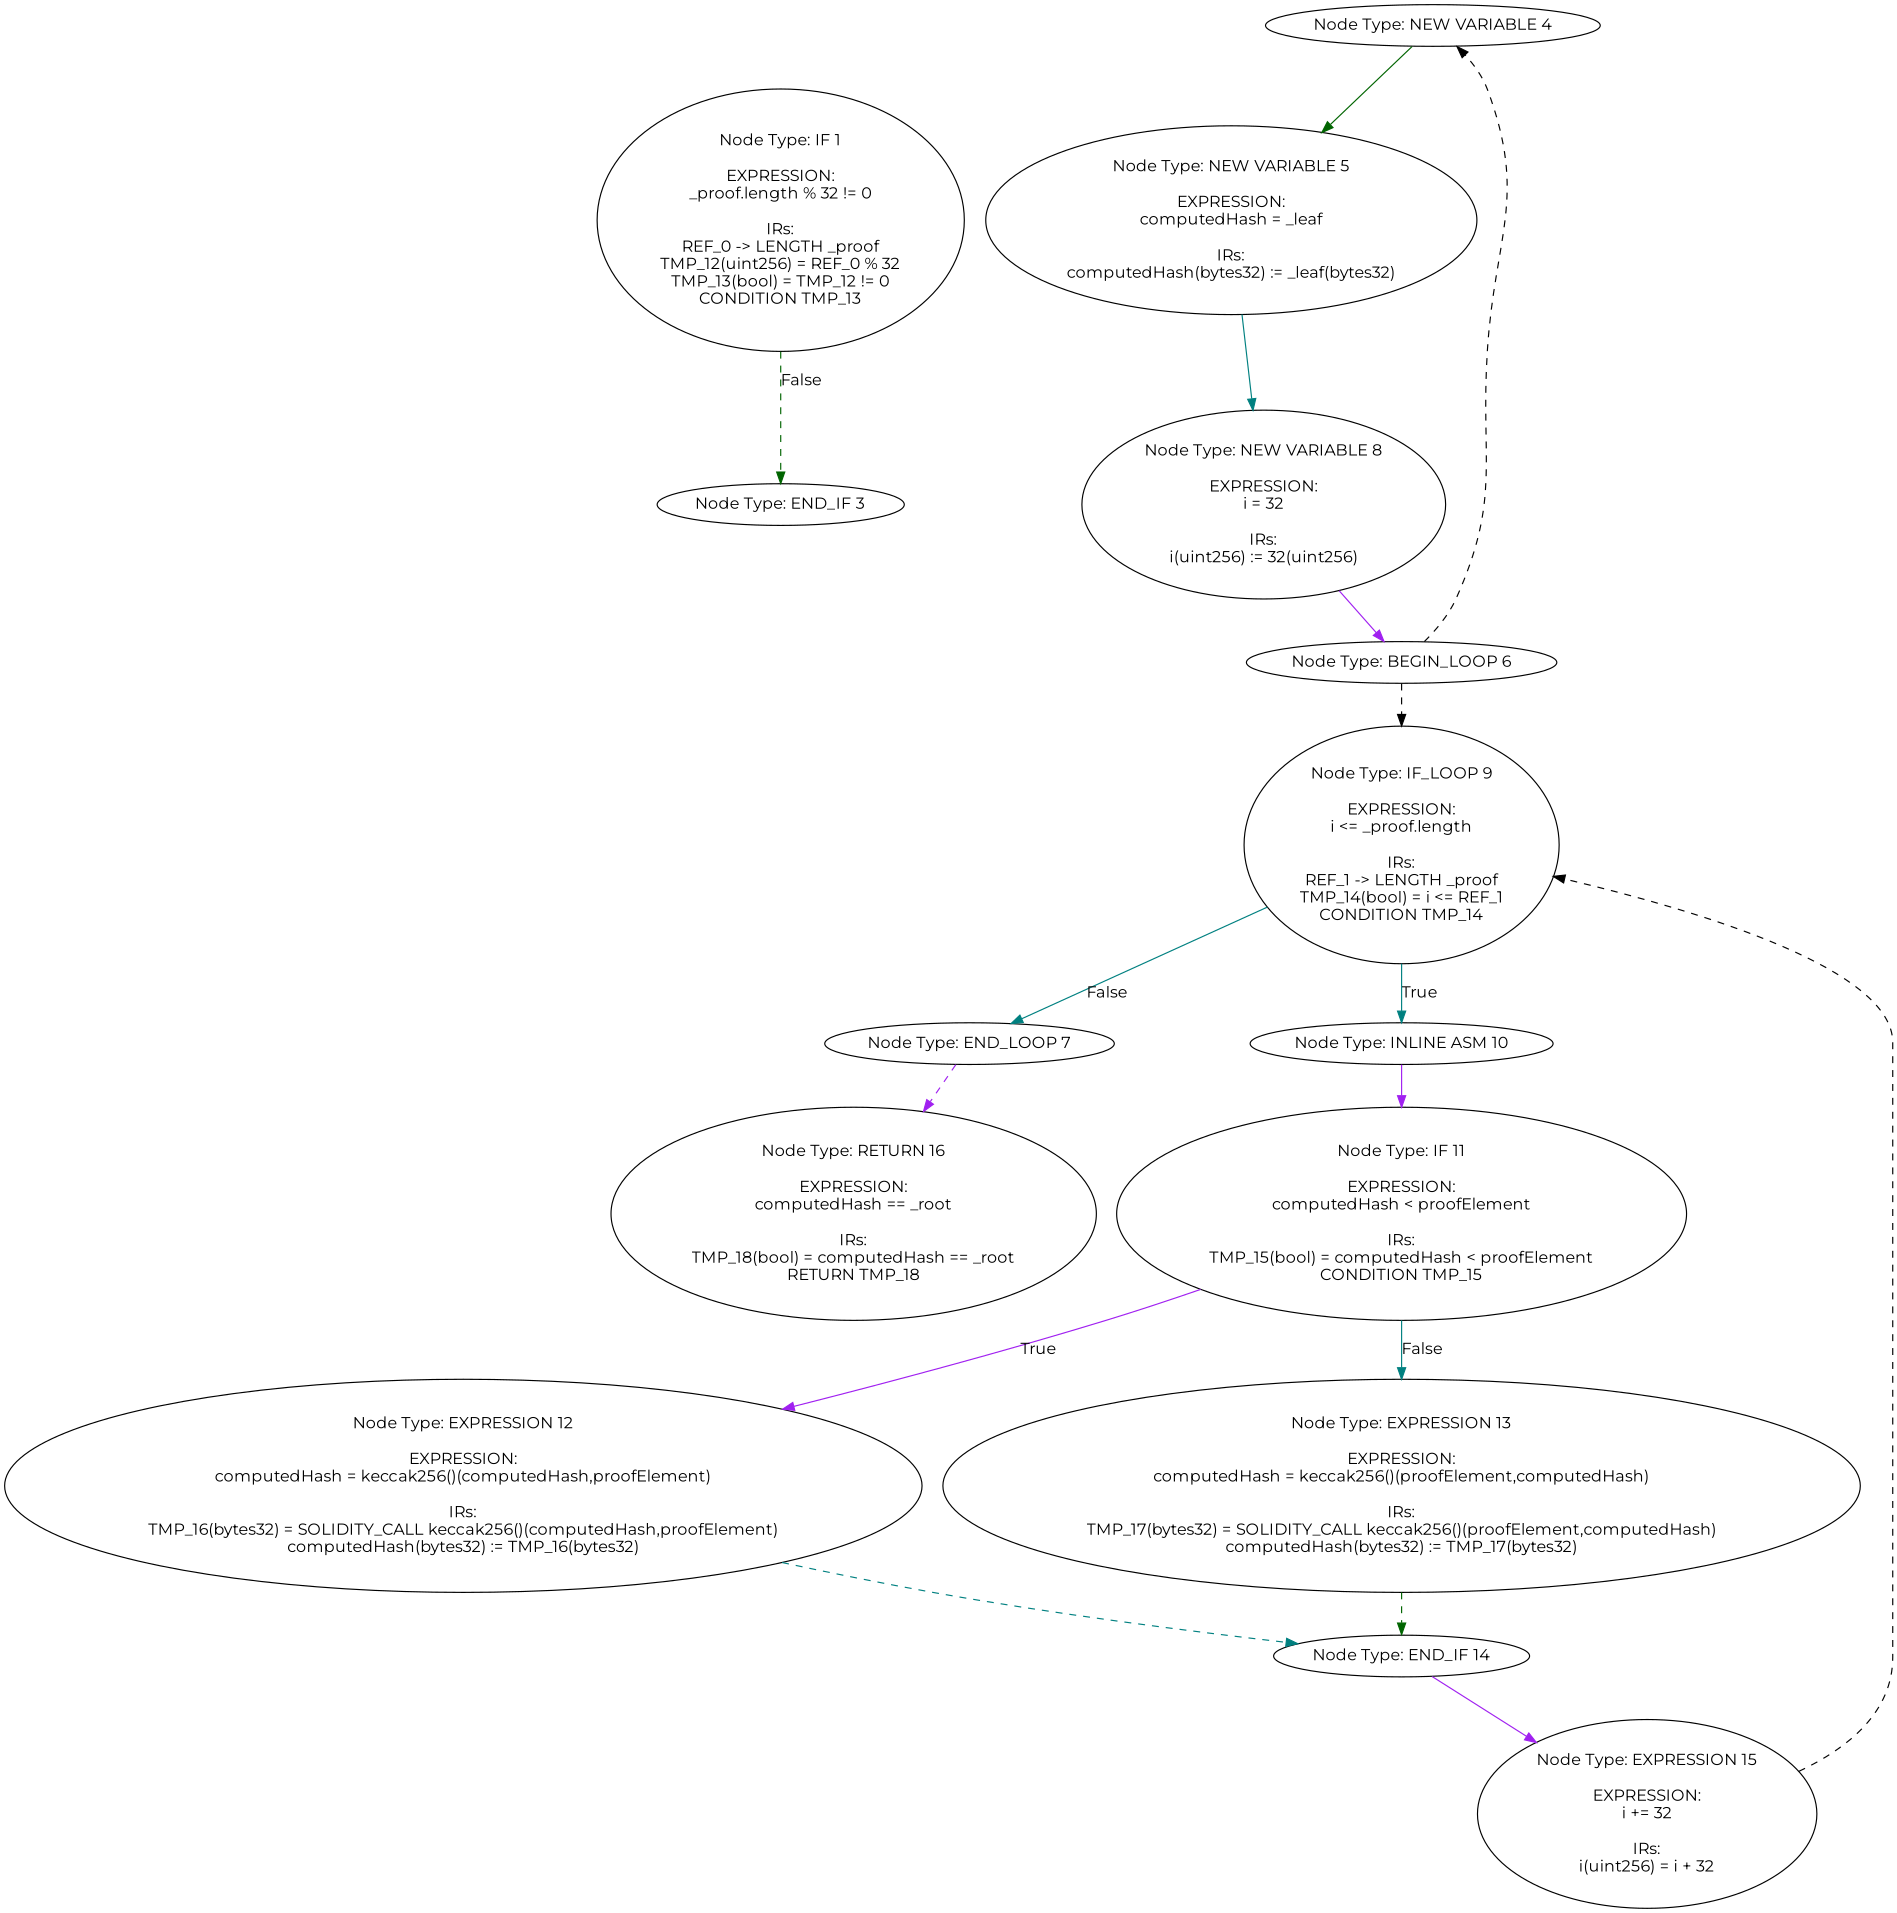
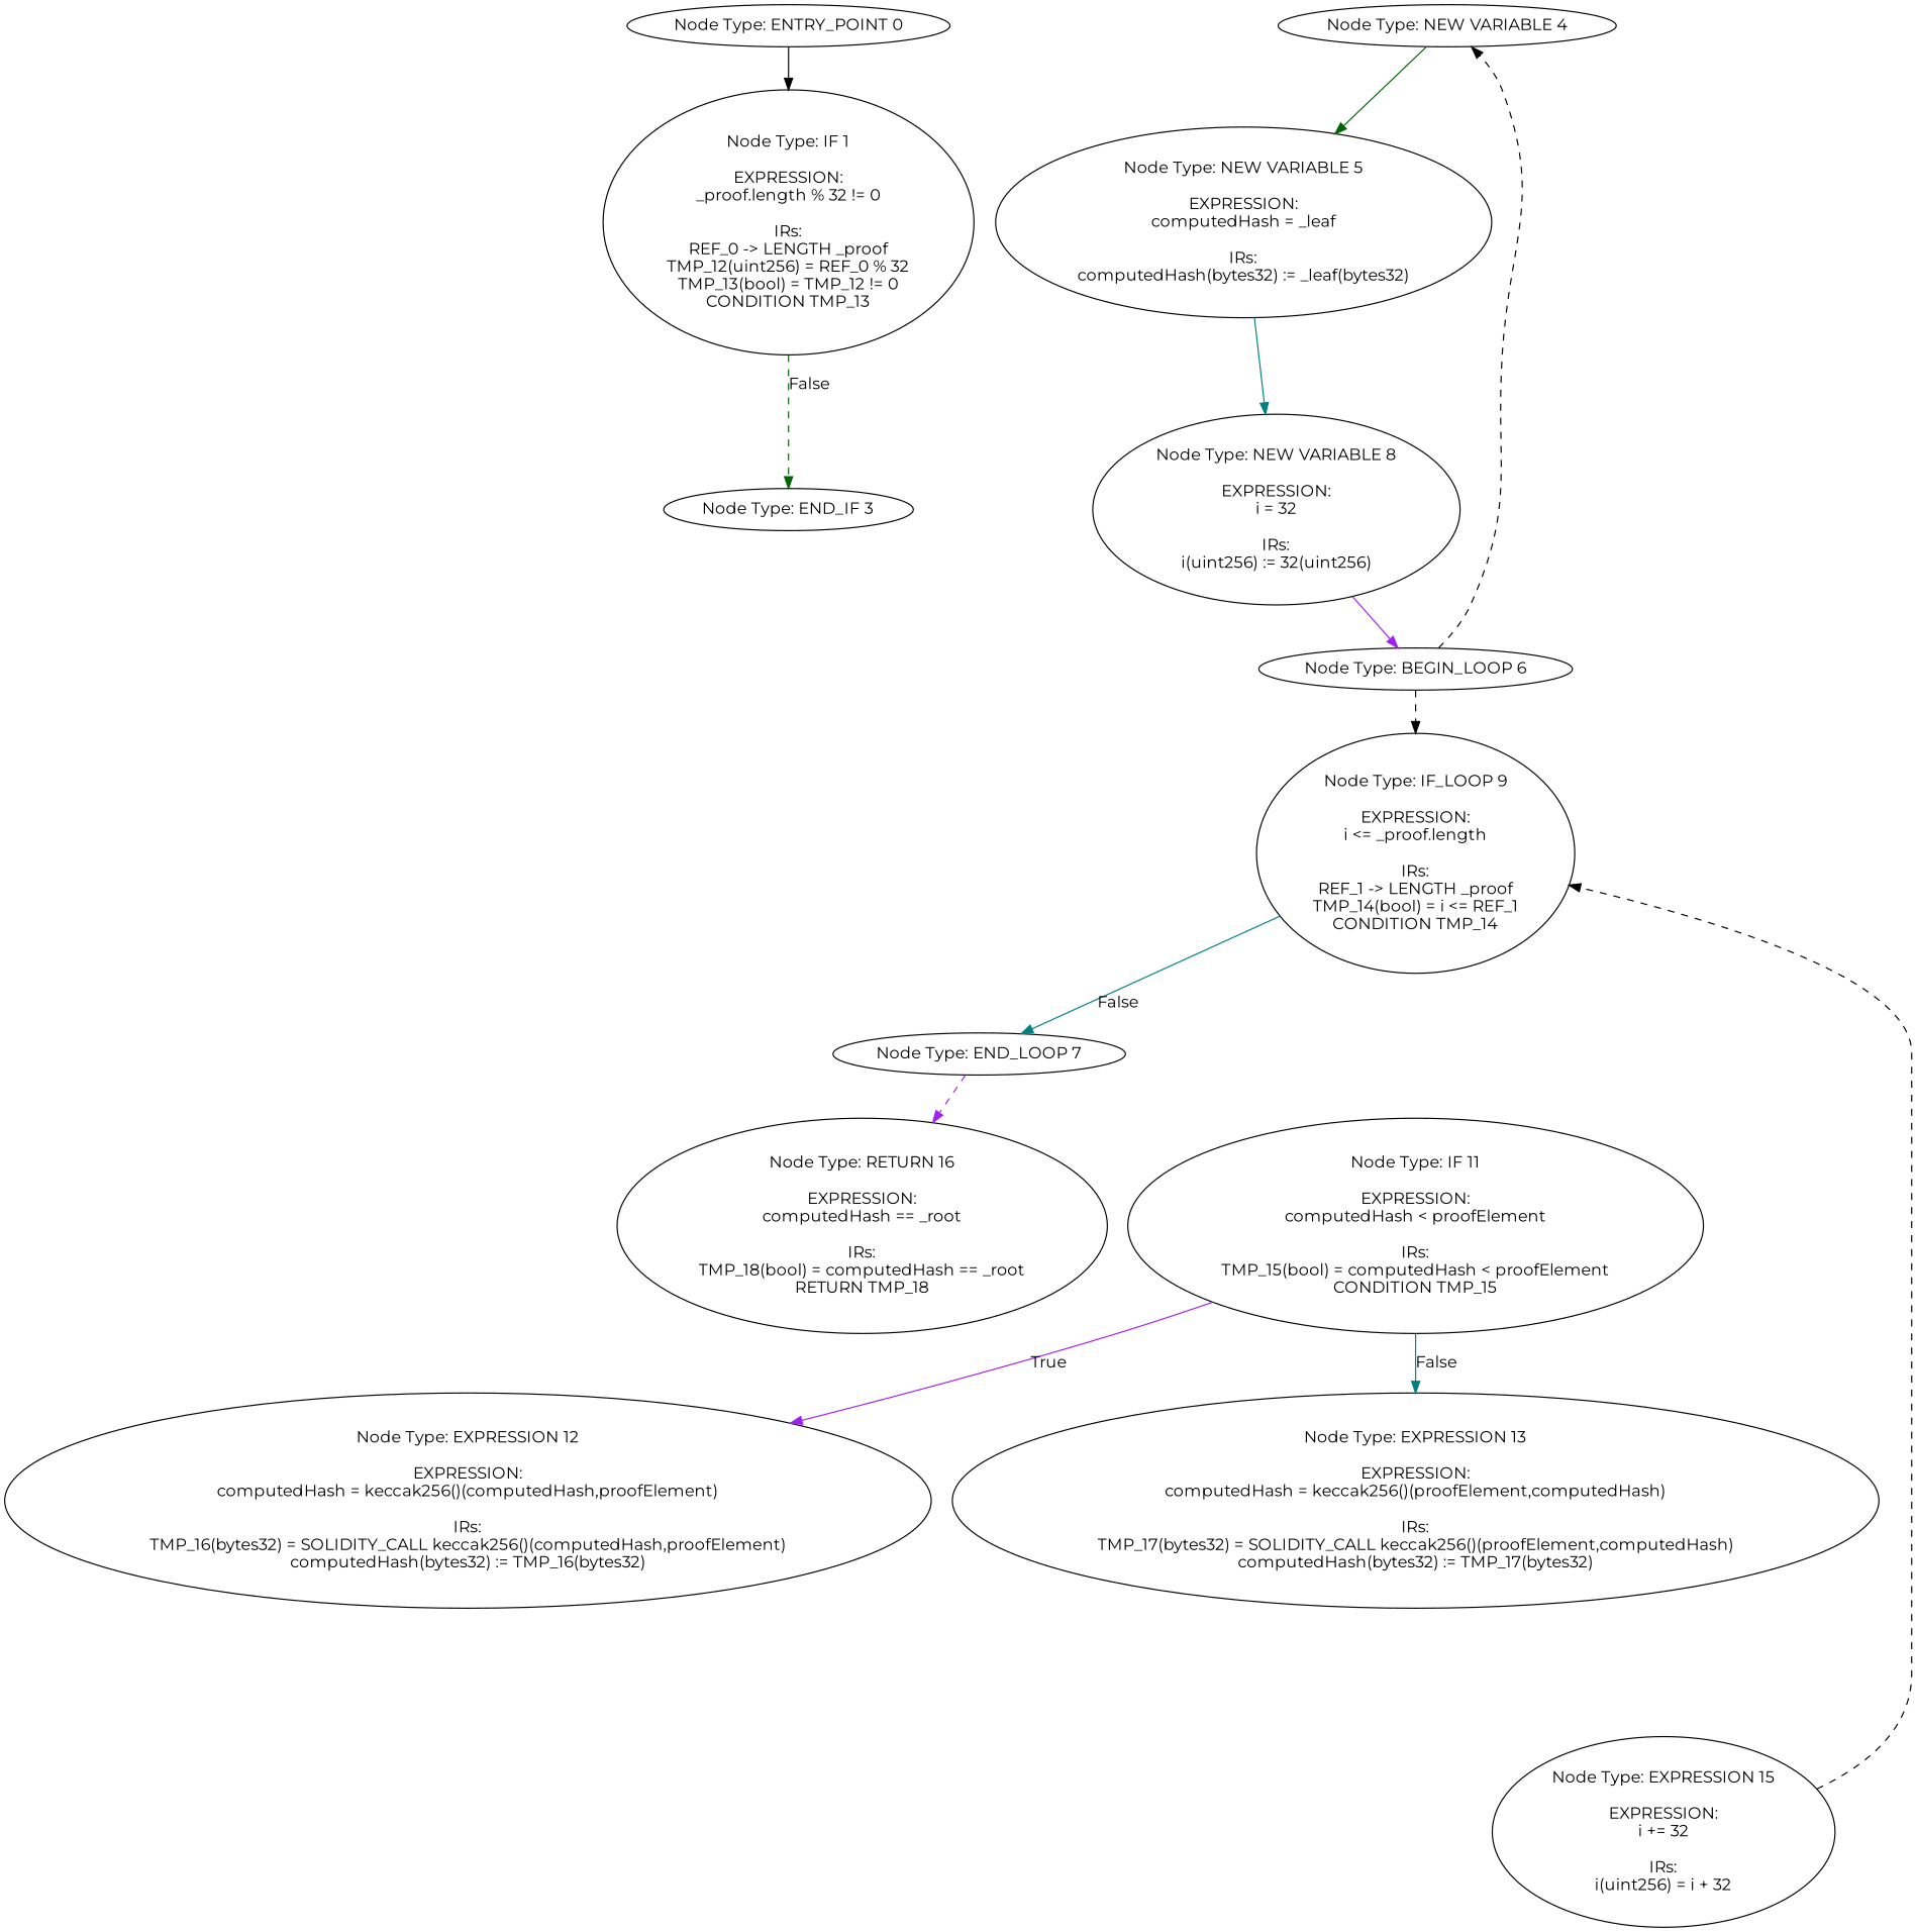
  digraph {
    fontname=Montserrat
    node [fontname=Montserrat]
    edge [color=teal fontname=Montserrat style=solid]
+   n1 [label="Node Type: ENTRY_POINT 0\n"]
    n2 [label="Node Type: IF 1\n\nEXPRESSION:\n_proof.length % 32 != 0\n\nIRs:\nREF_0 -> LENGTH _proof\nTMP_12(uint256) = REF_0 % 32\nTMP_13(bool) = TMP_12 != 0\nCONDITION TMP_13"]
    n3 [label="Node Type: END_IF 3\n"]
    n4 [label="Node Type: NEW VARIABLE 4\n"]
    n5 [label="Node Type: NEW VARIABLE 5\n\nEXPRESSION:\ncomputedHash = _leaf\n\nIRs:\ncomputedHash(bytes32) := _leaf(bytes32)"]
    n6 [label="Node Type: NEW VARIABLE 8\n\nEXPRESSION:\ni = 32\n\nIRs:\ni(uint256) := 32(uint256)"]
    n7 [label="Node Type: BEGIN_LOOP 6\n"]
    n8 [label="Node Type: IF_LOOP 9\n\nEXPRESSION:\ni <= _proof.length\n\nIRs:\nREF_1 -> LENGTH _proof\nTMP_14(bool) = i <= REF_1\nCONDITION TMP_14"]
    n9 [label="Node Type: END_LOOP 7\n"]
-   n10 [label="Node Type: INLINE ASM 10\n"]
    n11 [label="Node Type: RETURN 16\n\nEXPRESSION:\ncomputedHash == _root\n\nIRs:\nTMP_18(bool) = computedHash == _root\nRETURN TMP_18"]
    n12 [label="Node Type: IF 11\n\nEXPRESSION:\ncomputedHash < proofElement\n\nIRs:\nTMP_15(bool) = computedHash < proofElement\nCONDITION TMP_15"]
    n13 [label="Node Type: EXPRESSION 12\n\nEXPRESSION:\ncomputedHash = keccak256()(computedHash,proofElement)\n\nIRs:\nTMP_16(bytes32) = SOLIDITY_CALL keccak256()(computedHash,proofElement)\ncomputedHash(bytes32) := TMP_16(bytes32)"]
    n14 [label="Node Type: EXPRESSION 13\n\nEXPRESSION:\ncomputedHash = keccak256()(proofElement,computedHash)\n\nIRs:\nTMP_17(bytes32) = SOLIDITY_CALL keccak256()(proofElement,computedHash)\ncomputedHash(bytes32) := TMP_17(bytes32)"]
-   n15 [label="Node Type: END_IF 14\n"]
    n16 [label="Node Type: EXPRESSION 15\n\nEXPRESSION:\ni += 32\n\nIRs:\ni(uint256) = i + 32"]
+   n1 -> n2 [color=black]
    n2 -> n3 [color=darkgreen label=False style=dashed]
    n4 -> n5 [color=darkgreen]
    n5 -> n6
    n6 -> n7 [color=purple]
    n7 -> n4 [color=black style=dashed]
    n7 -> n8 [color=black style=dashed]
    n8 -> n9 [label=False]
-   n8 -> n10 [label=True]
    n9 -> n11 [color=purple style=dashed]
-   n10 -> n12 [color=purple]
    n12 -> n13 [color=purple label=True]
    n12 -> n14 [label=False]
-   n13 -> n15 [style=dashed]
-   n14 -> n15 [color=darkgreen style=dashed]
-   n15 -> n16 [color=purple]
    n16 -> n8 [color=black style=dashed]
  }
